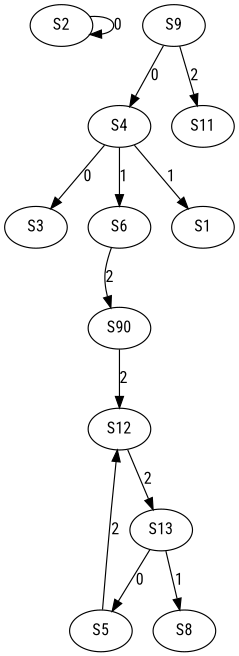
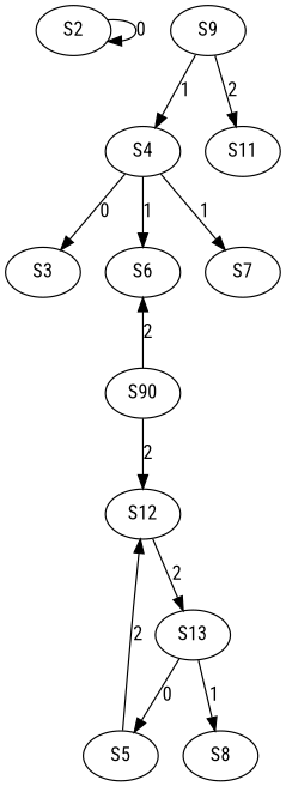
  strict digraph {
    fontname="Roboto Condensed"
    node [fontname="Roboto Condensed"]
    edge [fontname="Roboto Condensed"]
    S2
    S4
    S3
    S6
-   S7 [label=S1]
+   S7
    n6 [label=S90]
    S9
    S11
    S13
    S5
    S8
    S12
    S2 -> S2 [label=0]
    S4 -> S3 [label=0]
    S4 -> S6 [label=1]
    S4 -> S7 [label=1]
-   S6 -> n6 [label=2]
+   n6 -> S6 [label=2]
    n6 -> S12 [label=2]
-   S9 -> S4 [label=0]
+   S9 -> S4 [label=1]
    S9 -> S11 [label=2]
    S13 -> S5 [label=0]
    S13 -> S8 [label=1]
    S5 -> S12 [label=2]
    S12 -> S13 [label=2]
  }
